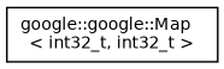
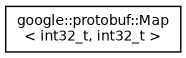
  digraph {
    rankdir=LR
-   n1 [color=black fillcolor=white fontname=Helvetica fontsize=10 height=0.2 label="google::google::Map\l\< int32_t, int32_t \>" shape=record style=filled width=0.4]
+   n1 [color=black fillcolor=white fontname=Helvetica fontsize=10 height=0.2 label="google::protobuf::Map\l\< int32_t, int32_t \>" shape=record style=filled width=0.4]
  }
